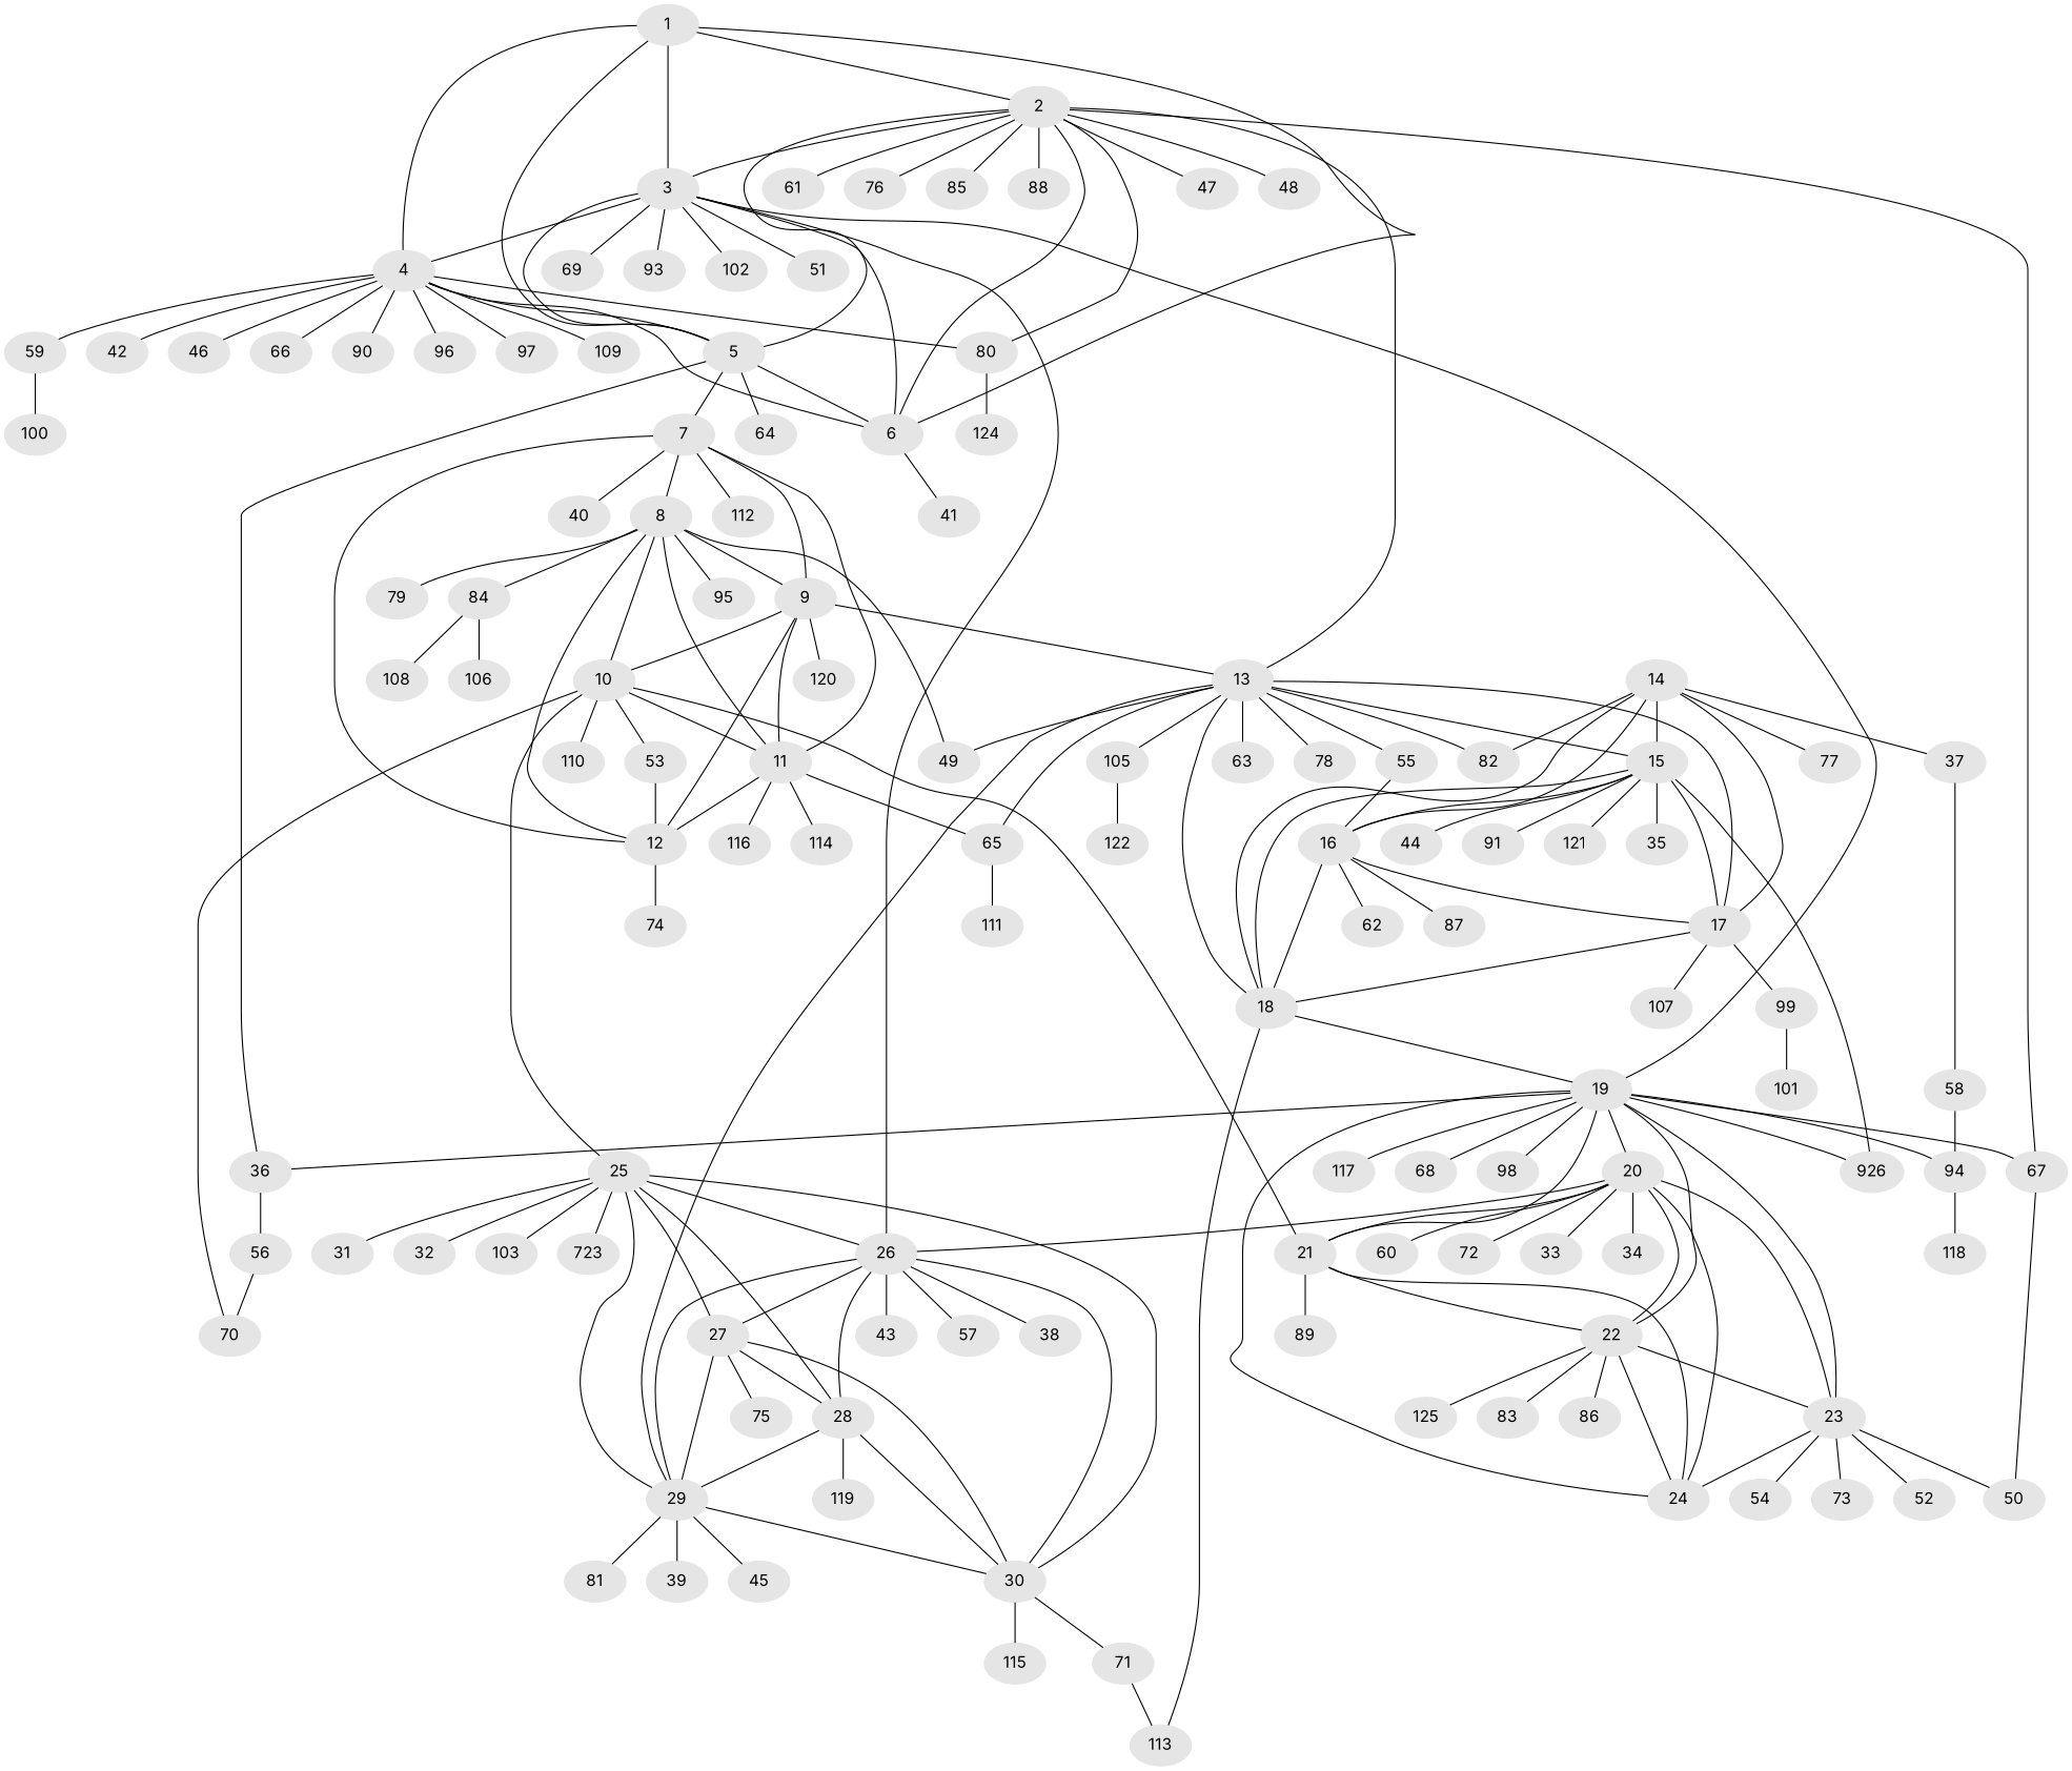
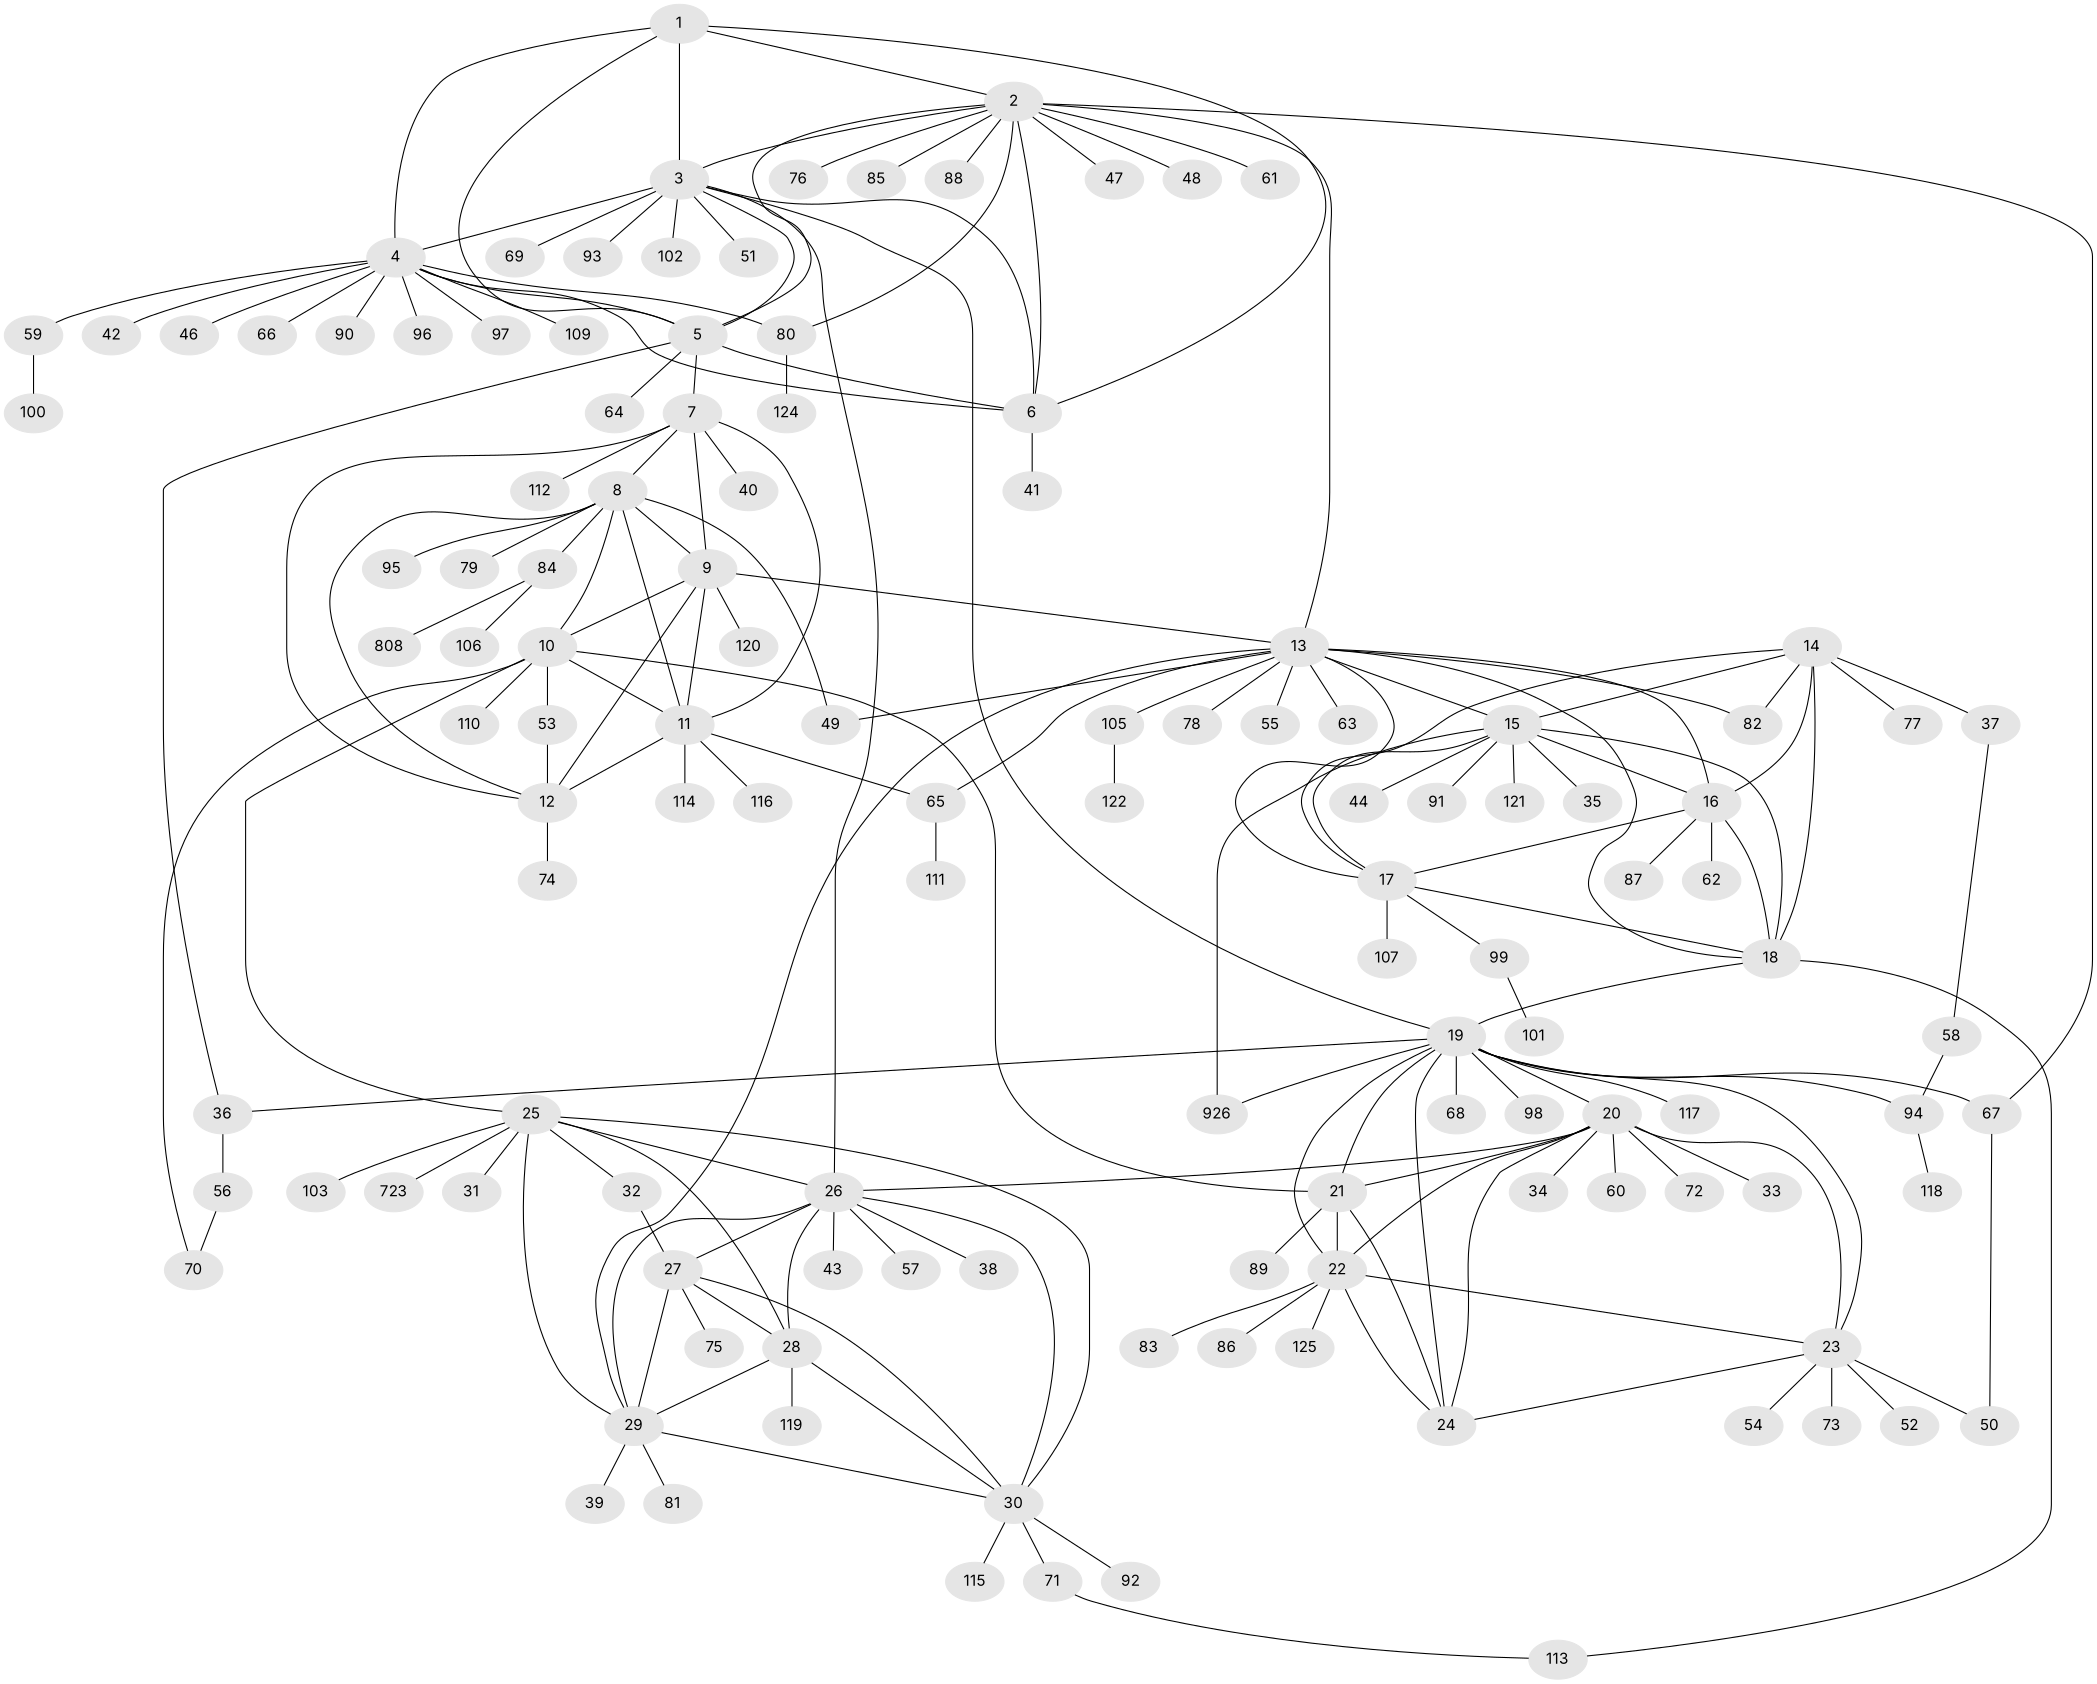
  graph {
    fontname=Inter
    node [color=gray90 fontname=Inter style=filled]
    edge [fontname=Inter]
    1
    2
    3
    4
    5
    6
    13
    47
    48
    61
    67
    76
    85
    88
    80
    19
    26
    51
    69
    93
    102
    42
    46
    59
    66
    90
    96
    97
    109
    7
    36
    64
    41
    49
    65
    15
    16
    17
    18
    29
    55
    63
    78
    105
    82
    50
    21
    n48 [label=926]
    20
    22
    23
    24
    68
    94
    98
    117
    27
    28
    30
    38
    43
    57
    100
    124
    8
    9
    11
    12
    40
    112
    56
    10
    79
    84
    95
    120
    25
    53
    70
    110
    114
    116
    74
    106
-   108
+   108 [label=808]
    89
    31
    32
    103
    n90 [label=723]
    111
    14
    37
    77
    35
    44
    91
    121
    62
    87
    99
    107
    113
    39
-   45
    81
    122
    58
    101
    33
    34
    60
    72
    83
    86
    125
    52
    54
    73
    118
    75
    119
    71
+   92
    115
    1 -- 2
    1 -- 3
    1 -- 4
    1 -- 5
    1 -- 6
    2 -- 3
    2 -- 5
    2 -- 6
    2 -- 13
    2 -- 47
    2 -- 48
    2 -- 61
    2 -- 67
    2 -- 76
    2 -- 85
    2 -- 88
    2 -- 80
    3 -- 4
    3 -- 5
    3 -- 6
    3 -- 19
    3 -- 26
    3 -- 51
    3 -- 69
    3 -- 93
    3 -- 102
    4 -- 5
    4 -- 6
    4 -- 80
    4 -- 42
    4 -- 46
    4 -- 59
    4 -- 66
    4 -- 90
    4 -- 96
    4 -- 97
    4 -- 109
    5 -- 6
    5 -- 7
    5 -- 36
    5 -- 64
    6 -- 41
    13 -- 49
    13 -- 65
    13 -- 15
-   55 -- 16
+   13 -- 16
    13 -- 17
    13 -- 18
    13 -- 29
    13 -- 55
    13 -- 63
    13 -- 78
    13 -- 105
    13 -- 82
    67 -- 50
    80 -- 124
    19 -- 67
    19 -- 36
    19 -- 21
    19 -- n48
    19 -- 20
    19 -- 22
    19 -- 23
    19 -- 24
    19 -- 68
    19 -- 94
    19 -- 98
    19 -- 117
    26 -- 29
    26 -- 27
    26 -- 28
    26 -- 30
    26 -- 38
    26 -- 43
    26 -- 57
    59 -- 100
    7 -- 8
    7 -- 9
    7 -- 11
    7 -- 12
    7 -- 40
    7 -- 112
    36 -- 56
    65 -- 111
    15 -- 16
    15 -- 17
    15 -- 18
    15 -- n48
    15 -- 35
    15 -- 44
    15 -- 91
    15 -- 121
    16 -- 17
    16 -- 18
    16 -- 62
    16 -- 87
    17 -- 18
    17 -- 99
    17 -- 107
    18 -- 19
    18 -- 113
    29 -- 30
    29 -- 39
-   29 -- 45
    29 -- 81
    105 -- 122
    21 -- 22
    21 -- 24
    21 -- 89
    20 -- 26
    20 -- 21
    20 -- 22
    20 -- 23
    20 -- 24
    20 -- 33
    20 -- 34
    20 -- 60
    20 -- 72
    22 -- 23
    22 -- 24
    22 -- 83
    22 -- 86
    22 -- 125
    23 -- 50
    23 -- 24
    23 -- 52
    23 -- 54
    23 -- 73
    94 -- 118
    27 -- 29
    27 -- 28
    27 -- 30
    27 -- 75
    28 -- 29
    28 -- 30
    28 -- 119
    30 -- 71
+   30 -- 92
    30 -- 115
    8 -- 49
    8 -- 9
    8 -- 11
    8 -- 12
    8 -- 10
    8 -- 79
    8 -- 84
    8 -- 95
    9 -- 13
    9 -- 11
    9 -- 12
    9 -- 10
    9 -- 120
    11 -- 65
    11 -- 12
    11 -- 114
    11 -- 116
    12 -- 74
    56 -- 70
    10 -- 21
    10 -- 11
    10 -- 25
    10 -- 53
    10 -- 70
    10 -- 110
    84 -- 106
    84 -- 108
    25 -- 26
    25 -- 29
-   25 -- 27
+   32 -- 27
    25 -- 28
    25 -- 30
    25 -- 31
    25 -- 32
    25 -- 103
    25 -- n90
    53 -- 12
    14 -- 15
    14 -- 16
    14 -- 17
    14 -- 18
    14 -- 82
    14 -- 37
    14 -- 77
    37 -- 58
    99 -- 101
    58 -- 94
    71 -- 113
  }
